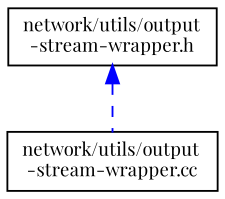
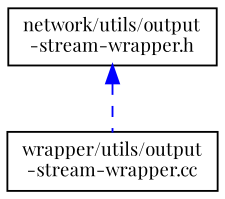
  digraph {
    fontname="Playfair Display"
    node [color=black fillcolor=white fontname="Playfair Display" fontsize=10 shape=record style=filled]
    n1 [fontcolor=black height=0.2 label="network/utils/output\l-stream-wrapper.h" width=0.4]
-   n2 [height=0.2 label="network/utils/output\l-stream-wrapper.cc" width=0.4]
+   n2 [height=0.2 label="wrapper/utils/output\l-stream-wrapper.cc" width=0.4]
    n1 -> n2 [color=blue dir=back fontname="Playfair Display" fontsize=10 labelfontname=Helvetica labelfontsize=10 style=dashed]
  }
